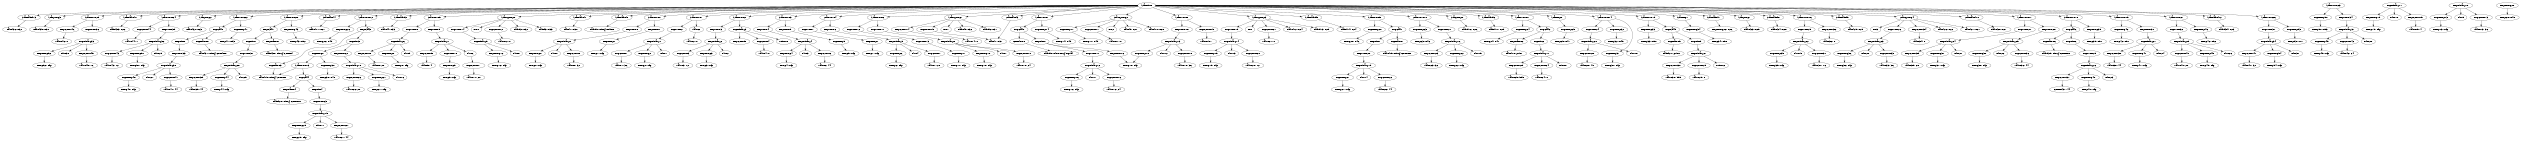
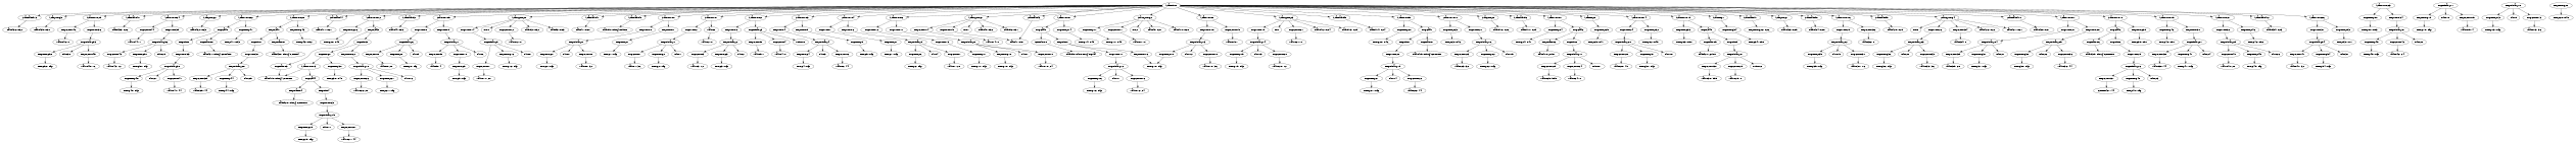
  digraph {
    ordering=out
    ExpMem37
    ExpBinary34
    ExpConst47
    ExpTemp54
    Plus31
    "Value47: 32"
    "Temp54: $fp"
    StatLabel13
    "Label36: L32"
    StatJump3
    "Label35: L30"
    ExpConst46
    "Value46: 0"
    StatMove25
    ExpMem36
    ExpBinary33
    ExpTemp52
    Plus30
    ExpConst45
    "Temp52: $fp"
    "Value45: 16"
    StatLabel11
    "Label33: L22"
    ExpConst44
    "Value44: 1"
    StatMove24
    ExpMem35
    ExpBinary32
    ExpConst43
    ExpTemp51
    Plus29
    "Value43: 12"
    "Temp51: $fp"
    StatJump2
    "Label32: L23"
    ExpTemp50
    "Temp50: T53"
    ExpMem34
    ExpBinary31
    ExpTemp49
    ExpConst42
    Plus28
    "Temp49: $fp"
    "Value42: 24"
    ExpList8
    ExpMem33
    ExpBinary30
    ExpTemp48
    Plus27
    ExpConst41
    "Temp48: $fp"
    "Value41: 44"
    ExpCall8
    ExpName8
    "Label31: List@GetElem"
    StatMove22
    ExpTemp47
    "Temp47: T53"
    ExpMem32
    ExpBinary29
    ExpConst40
    ExpTemp45
    Plus26
    "Value40: 20"
    "Temp45: $fp"
    ExpList7
    ExpMem31
    ExpBinary28
    ExpConst39
    ExpTemp44
    Plus25
    "Value39: 44"
    "Temp44: $fp"
    ExpCall7
    ExpName7
    "Label30: List@GetEnd"
    StatMove20
    ExpTemp43
    "Temp43: T52"
    ExpTemp42
    "Temp42: T51"
    ExpMem30
    ExpBinary27
    ExpConst38
    ExpTemp41
    Plus24
    "Value38: 44"
    "Temp41: $fp"
    ExpMem18
    ExpBinary13
    ExpTemp18
    Plus12
    ExpConst18
    "Temp18: $fp"
    "Value18: 36"
    StatLabel4
    "Label11: L27"
    ExpTemp23
    "Temp23: T46"
    ExpName5
    "Label21: print"
    ExpTemp15
    "Temp15: $fp"
    n104 [label=GetElem0]
    ExpCall0
    ExpList0
    "Label8: Element@Equal"
    ExpMem17
    ExpMem16
    ExpBinary12
    ExpConst19
    "Value19: 1"
    StatMove12
    ExpTemp26
    ExpCall3
    "Temp26: T49"
    ExpName3
    ExpList3
    "Label19: List@SetNext"
    ExpEseq0
    ExpMem22
    ExpTemp16
    Plus11
    ExpConst16
    "Temp16: $fp"
    "Value16: 24"
    ExpBinary10
    ExpTemp13
    Plus9
    ExpConst13
    "Temp13: $fp"
    "Value13: 36"
    ExpConst35
    "Value35: 28"
    ExpConst25
    "Value25: 555"
    StatMove13
    ExpTemp30
    ExpBinary18
    StatLabel2
    "Label4: L33"
    StatMove5
    ExpMem8
    ExpMem9
    ExpBinary6
    ExpBinary7
    ExpConst8
    ExpTemp8
    Plus5
    ExpConst9
    ExpMem10
    Plus6
    ExpConst14
    "Value14: 0"
    "Value9: 4"
    "Value8: 20"
    ExpTemp20
    "Temp20: T46"
    ExpMem14
    ExpBinary9
    ExpConst11
    ExpTemp12
    Plus8
    "Value11: 20"
    "Temp12: $fp"
    StatCJump0
    NE0
    ExpConst12
    "Label2: L32"
    "Label3: L33"
    "Value12: 0"
    StatLabel1
    "Label1: L30"
    ExpMem12
    ExpMem13
    ExpTemp11
    "Temp11: $fp"
    ExpBinary23
    ExpTemp36
    Plus20
    ExpConst33
    "Temp36: $fp"
    "Value33: 36"
    StatList0
    StatLabel0
    StatMove0
    StatMove1
    StatMove2
    StatMove3
    StatMove4
    StatMove6
    StatCJump1
    StatLabel3
    StatMove7
    StatCJump2
    StatMove8
    StatCJump3
    StatLabel5
    StatMove9
    StatMove10
    StatJump0
    StatLabel6
    StatMove11
    StatExp0
    StatMove14
    StatMove15
    StatExp1
    StatLabel7
    StatJump1
    StatLabel8
    StatMove16
    StatLabel9
    StatCJump4
    StatLabel10
    StatMove17
    StatMove18
    StatMove19
    StatMove21
    StatLabel12
    StatMove26
    "Label0: List@Delete"
    ExpMem0
    ExpMem1
    ExpMem2
    n225 [label=Value2]
    ExpMem3
    ExpBinary3
    ExpMem4
    ExpMem5
    ExpMem7
    ExpMem6
    ExpMem11
    ExpMem15
    NE1
    "Label5: L32"
    "Label6: L31"
    "Label7: L31"
    ExpTemp14
    ExpTemp17
    ExpConst17
    NE2
    "Label9: L27"
    "Label10: L28"
    ExpMem19
    LT0
    ExpConst21
    "Label12: L24"
    "Label13: L25"
    "Label14: L24"
    ExpCall1
    ExpMem21
    "Label16: L26"
    "Label17: L25"
    ExpTemp24
    ExpCall2
    ExpTemp25
    ExpMem24
    ExpTemp32
    ExpTemp33
    ExpCall5
    ExpTemp34
    n262 [label="ExpTemp22: L26"]
    "Label23: L29"
    "Label24: L28"
    ExpMem25
    ExpConst32
    "Label25: L29"
    NE3
    ExpMem26
    ExpConst34
    "Label26: L22"
    "Label27: L21"
    "Label28: L21"
    ExpMem27
    ExpMem28
    ExpCall6
    ExpTemp39
    ExpTemp46
    StatMove23
    "Label34: L23"
    ExpTemp53
    ExpBinary0
    ExpTemp1
    ExpBinary1
    "Value2: 0"
    ExpBinary2
    ExpConst5
    ExpConst4
    Minus0
    ExpBinary4
    ExpTemp5
    ExpTemp7
    ExpBinary5
    ExpBinary8
    "Temp14: T45"
    "Temp17: T45"
    "Value17: 0"
    ExpBinary14
    "Value21: 0"
    ExpList1
    ExpName1
    ExpBinary16
    "Temp24: T47"
    ExpName2
    ExpList2
    "Temp25: T47"
    ExpBinary20
    "Temp32: T49"
    "Temp33: T50"
    ExpList5
    "Temp34: T50"
    ExpBinary22
    "Value32: 0"
    "Value34: 0"
    ExpBinary24
    ExpBinary25
    ExpName6
    ExpList6
    "Temp39: T51"
    "Temp46: T52"
    "Temp53: $rv"
    ExpTemp35
    Plus19
    ExpConst31
    ExpCall4
    "Temp30: T48"
    ExpName4
    ExpList4
    ExpTemp28
    "Temp28: T48"
    ExpTemp10
    Plus7
    ExpConst10
    "Temp10: $fp"
    "Value10: 24"
    "Label18: print"
    ExpBinary17
    n338 [label="GetEnd37: 44"]
    ExpConst37
    ExpTemp9
    "Temp9: $fp"
    ExpConst30
    "Value30: 555"
    "Label29: List@GetNext"
    ExpMem29
    ExpBinary26
    "Temp8: $fp"
    ExpConst3
    "Value3: 12"
    ExpConst1
    ExpTemp2
    Plus1
    "Value1: 36"
    ExpTemp0
    Plus0
    ExpConst0
    "Temp0: $fp"
    "Value0: 32"
    ExpBinary11
    Plus10
    ExpConst15
    "Value15: 4"
    ExpTemp19
    Plus13
    ExpConst20
    "Temp19: $fp"
    "Value20: 12"
    "Temp1: $fp"
    ExpConst26
    "Value26: 28"
    "Temp7: $fp"
    ExpBinary21
+   "Value5: 1"
    ExpConst23
    ExpTemp22
    Plus15
    "Value23: 32"
    "Temp22: $fp"
    "Temp2: $fp"
    ExpTemp3
    Plus2
    "Temp3: $fp"
    "Temp35: $fp"
    "Value31: 16"
    ExpTemp4
    Plus3
    ExpConst6
    "Temp4: $fp"
    "Value6: 44"
    ExpMem20
    ExpBinary15
    ExpTemp21
    Plus14
    ExpConst22
    "Temp5: $fp"
    ExpConst24
    Minus1
    "Value24: 0"
    ExpTemp37
    Plus21
    "Temp37: $fp"
    ExpTemp40
    Plus23
    "Temp40: $fp"
    ExpTemp6
    Plus4
    ExpConst7
    "Temp6: $fp"
    "Value7: 28"
    "Value4: 0"
    "Label20: List@GetNext"
    ExpMem23
    ExpBinary19
    "Label15: List@GetNext"
    ExpConst28
    ExpTemp31
    Plus18
    "Value28: 40"
    "Temp31: $fp"
    "Temp21: $fp"
    "Value22: 44"
    ExpConst29
    "Value29: 0"
    ExpTemp27
    "Temp27: $fp"
    ExpTemp29
    Plus17
    ExpConst27
    Plus16
    "Temp29: $fp"
    "Value27: 44"
    ExpTemp38
    Plus22
    ExpConst36
    "Temp38: $fp"
    "Value36: 44"
    Minus2
    ExpMem37 -> ExpBinary34
    ExpBinary34 -> ExpConst47
    ExpBinary34 -> ExpTemp54
    ExpBinary34 -> Plus31
    ExpConst47 -> "Value47: 32"
    ExpTemp54 -> "Temp54: $fp"
    StatLabel13 -> "Label36: L32"
    StatJump3 -> "Label35: L30"
    ExpConst46 -> "Value46: 0"
    StatMove25 -> ExpConst46
    StatMove25 -> ExpMem36
+   ExpMem36 -> ExpBinary33
    ExpBinary33 -> ExpTemp52
    ExpBinary33 -> Plus30
    ExpBinary33 -> ExpConst45
    ExpTemp52 -> "Temp52: $fp"
    ExpConst45 -> "Value45: 16"
    StatLabel11 -> "Label33: L22"
    ExpConst44 -> "Value44: 1"
    StatMove24 -> ExpConst44
    StatMove24 -> ExpMem35
    ExpMem35 -> ExpBinary32
    ExpBinary32 -> ExpConst43
    ExpBinary32 -> ExpTemp51
    ExpBinary32 -> Plus29
    ExpConst43 -> "Value43: 12"
    ExpTemp51 -> "Temp51: $fp"
    StatJump2 -> "Label32: L23"
    ExpTemp50 -> "Temp50: T53"
    ExpMem34 -> ExpBinary31
    ExpBinary31 -> ExpTemp49
    ExpBinary31 -> ExpConst42
    ExpBinary31 -> Plus28
    ExpTemp49 -> "Temp49: $fp"
    ExpConst42 -> "Value42: 24"
    ExpList8 -> ExpMem33
    ExpMem33 -> ExpBinary30
    ExpBinary30 -> ExpTemp48
    ExpBinary30 -> Plus27
    ExpBinary30 -> ExpConst41
    ExpTemp48 -> "Temp48: $fp"
    ExpConst41 -> "Value41: 44"
    ExpCall8 -> ExpList8
    ExpCall8 -> ExpName8
    ExpName8 -> "Label31: List@GetElem"
    StatMove22 -> ExpCall8
    StatMove22 -> ExpTemp47
    ExpTemp47 -> "Temp47: T53"
    ExpMem32 -> ExpBinary29
    ExpBinary29 -> ExpConst40
    ExpBinary29 -> ExpTemp45
    ExpBinary29 -> Plus26
    ExpConst40 -> "Value40: 20"
    ExpTemp45 -> "Temp45: $fp"
    ExpList7 -> ExpMem31
    ExpMem31 -> ExpBinary28
    ExpBinary28 -> ExpConst39
    ExpBinary28 -> ExpTemp44
    ExpBinary28 -> Plus25
    ExpConst39 -> "Value39: 44"
    ExpTemp44 -> "Temp44: $fp"
    ExpCall7 -> ExpList7
    ExpCall7 -> ExpName7
    ExpName7 -> "Label30: List@GetEnd"
    StatMove20 -> ExpCall7
    StatMove20 -> ExpTemp43
    ExpTemp43 -> "Temp43: T52"
    ExpTemp42 -> "Temp42: T51"
    ExpMem30 -> ExpBinary27
    ExpBinary27 -> ExpConst38
    ExpBinary27 -> ExpTemp41
    ExpBinary27 -> Plus24
    ExpConst38 -> "Value38: 44"
    ExpTemp41 -> "Temp41: $fp"
    ExpMem18 -> ExpBinary13
    ExpBinary13 -> ExpTemp18
    ExpBinary13 -> Plus12
    ExpBinary13 -> ExpConst18
    ExpTemp18 -> "Temp18: $fp"
    ExpConst18 -> "Value18: 36"
    StatLabel4 -> "Label11: L27"
    ExpTemp23 -> "Temp23: T46"
    ExpName5 -> "Label21: print"
    ExpTemp15 -> "Temp15: $fp"
    n104 -> "Label8: Element@Equal"
    ExpCall0 -> n104
    ExpCall0 -> ExpList0
    ExpList0 -> ExpMem17
    ExpList0 -> ExpMem16
    ExpMem17 -> ExpBinary12
    ExpMem16 -> "Temp18: $fp"
    ExpBinary12 -> ExpTemp16
    ExpBinary12 -> Plus11
    ExpBinary12 -> ExpConst16
    ExpConst19 -> "Value19: 1"
    StatMove12 -> ExpTemp26
    StatMove12 -> ExpCall3
    ExpTemp26 -> "Temp26: T49"
    ExpCall3 -> ExpName3
    ExpCall3 -> ExpList3
    ExpName3 -> "Label19: List@SetNext"
    ExpList3 -> ExpEseq0
    ExpList3 -> ExpMem22
    ExpEseq0 -> StatMove13
    ExpEseq0 -> ExpTemp30
    ExpMem22 -> ExpBinary18
    ExpTemp16 -> "Temp16: $fp"
    ExpConst16 -> "Value16: 24"
    ExpBinary10 -> ExpTemp13
    ExpBinary10 -> Plus9
    ExpBinary10 -> ExpConst13
    ExpTemp13 -> "Temp13: $fp"
    ExpConst13 -> "Value13: 36"
    ExpConst35 -> "Value35: 28"
    ExpConst25 -> "Value25: 555"
    StatMove13 -> "Label19: List@SetNext"
    StatMove13 -> ExpCall4
    ExpTemp30 -> "Temp30: T48"
    ExpBinary18 -> ExpConst26
    ExpBinary18 -> ExpTemp27
    ExpBinary18 -> Plus16
    StatLabel2 -> "Label4: L33"
    StatMove5 -> ExpMem8
    StatMove5 -> ExpMem9
    ExpMem8 -> ExpBinary6
    ExpMem9 -> ExpBinary7
    ExpBinary6 -> ExpConst8
    ExpBinary6 -> ExpTemp8
    ExpBinary6 -> Plus5
    ExpBinary7 -> ExpConst9
    ExpBinary7 -> ExpMem10
    ExpBinary7 -> Plus6
    ExpConst8 -> "Value8: 20"
    ExpTemp8 -> "Temp8: $fp"
    ExpConst9 -> "Value9: 4"
    ExpMem10 -> ExpTemp9
    ExpConst14 -> "Value14: 0"
    ExpTemp20 -> "Temp20: T46"
    ExpMem14 -> ExpBinary9
-   Plus6 -> ExpConst11
+   ExpBinary9 -> ExpConst11
    ExpBinary9 -> ExpTemp12
    ExpBinary9 -> Plus8
    ExpConst11 -> "Value11: 20"
    ExpTemp12 -> "Temp12: $fp"
    StatCJump0 -> ExpMem14
    StatCJump0 -> NE0
    StatCJump0 -> ExpConst12
    StatCJump0 -> "Label2: L32"
    StatCJump0 -> "Label3: L33"
    ExpConst12 -> "Value12: 0"
    StatLabel1 -> "Label1: L30"
    ExpMem12 -> ExpMem13
    ExpMem13 -> ExpTemp11
    ExpTemp11 -> "Temp11: $fp"
    ExpBinary23 -> ExpTemp36
    ExpBinary23 -> Plus20
    ExpBinary23 -> ExpConst33
    ExpTemp36 -> "Temp36: $fp"
    ExpConst33 -> "Value33: 36"
    StatList0 -> StatLabel13
    StatList0 -> StatJump3
    StatList0 -> StatMove25
    StatList0 -> StatLabel11
    StatList0 -> StatMove24
    StatList0 -> StatJump2
    StatList0 -> StatMove22
    StatList0 -> StatMove20
    StatList0 -> StatLabel4
    StatList0 -> StatMove12
    StatList0 -> StatLabel2
    StatList0 -> StatMove5
    StatList0 -> StatCJump0
    StatList0 -> StatLabel1
    StatList0 -> StatLabel0
    StatList0 -> StatMove0
    StatList0 -> StatMove1
    StatList0 -> StatMove2
    StatList0 -> StatMove3
    StatList0 -> StatMove4
    StatList0 -> StatMove6
    StatList0 -> StatCJump1
    StatList0 -> StatLabel3
    StatList0 -> StatMove7
    StatList0 -> StatCJump2
    StatList0 -> StatMove8
    StatList0 -> StatCJump3
    StatList0 -> StatLabel5
    StatList0 -> StatMove9
    StatList0 -> StatMove10
    StatList0 -> StatJump0
    StatList0 -> StatLabel6
    StatList0 -> StatMove11
    StatList0 -> StatExp0
    StatList0 -> StatMove14
    StatList0 -> StatMove15
    StatList0 -> StatExp1
    StatList0 -> StatLabel7
    StatList0 -> StatJump1
    StatList0 -> StatLabel8
    StatList0 -> StatMove16
    StatList0 -> StatLabel9
    StatList0 -> StatCJump4
    StatList0 -> StatLabel10
    StatList0 -> StatMove17
    StatList0 -> StatMove18
    StatList0 -> StatMove19
    StatList0 -> StatMove21
    StatList0 -> StatLabel12
    StatList0 -> StatMove26
    StatLabel0 -> "Label0: List@Delete"
    StatMove0 -> ExpMem0
    StatMove0 -> ExpMem1
    StatMove1 -> ExpMem2
    StatMove1 -> n225
    StatMove2 -> ExpMem3
    StatMove2 -> ExpBinary3
    StatMove3 -> ExpMem4
    StatMove3 -> ExpMem5
    StatMove4 -> ExpMem7
    StatMove4 -> ExpMem6
    StatMove6 -> ExpMem12
    StatMove6 -> ExpMem11
    StatCJump1 -> ExpConst14
    StatCJump1 -> ExpMem15
    StatCJump1 -> NE1
    StatCJump1 -> "Label5: L32"
    StatCJump1 -> "Label6: L31"
    StatLabel3 -> "Label7: L31"
    StatMove7 -> ExpCall0
    StatMove7 -> ExpTemp14
    StatCJump2 -> ExpTemp17
    StatCJump2 -> ExpConst17
    StatCJump2 -> NE2
    StatCJump2 -> "Label9: L27"
    StatCJump2 -> "Label10: L28"
    StatMove8 -> ExpMem18
    StatMove8 -> ExpConst19
    StatCJump3 -> ExpMem19
    StatCJump3 -> LT0
    StatCJump3 -> ExpConst21
    StatCJump3 -> "Label12: L24"
    StatCJump3 -> "Label13: L25"
    StatLabel5 -> "Label14: L24"
    StatMove9 -> ExpTemp20
    StatMove9 -> ExpCall1
    StatMove10 -> ExpTemp23
    StatMove10 -> ExpMem21
    StatJump0 -> "Label16: L26"
    StatLabel6 -> "Label17: L25"
    StatMove11 -> ExpTemp24
    StatMove11 -> ExpCall2
    StatExp0 -> ExpTemp25
    StatMove14 -> ExpMem24
    StatMove14 -> ExpTemp32
    StatMove15 -> ExpTemp33
    StatMove15 -> ExpCall5
    StatExp1 -> ExpTemp34
    StatLabel7 -> n262
    StatJump1 -> "Label23: L29"
    StatLabel8 -> "Label24: L28"
    StatMove16 -> ExpMem25
    StatMove16 -> ExpConst32
    StatLabel9 -> "Label25: L29"
    StatCJump4 -> NE3
    StatCJump4 -> ExpMem26
    StatCJump4 -> ExpConst34
    StatCJump4 -> "Label26: L22"
    StatCJump4 -> "Label27: L21"
    StatLabel10 -> "Label28: L21"
    StatMove17 -> ExpMem27
    StatMove17 -> ExpMem28
    StatMove18 -> ExpCall6
    StatMove18 -> ExpTemp39
    StatMove19 -> ExpTemp42
    StatMove19 -> ExpMem30
    StatMove21 -> ExpMem32
    StatMove21 -> ExpTemp46
    StatLabel12 -> "Label34: L23"
    StatMove26 -> ExpMem37
    StatMove26 -> ExpTemp53
    ExpMem0 -> ExpBinary0
    ExpMem1 -> ExpTemp1
    ExpMem2 -> ExpBinary1
    n225 -> "Value2: 0"
    ExpMem3 -> ExpBinary2
    ExpBinary3 -> ExpConst5
    ExpBinary3 -> ExpConst4
    ExpBinary3 -> Minus0
    ExpMem4 -> ExpBinary4
    ExpMem5 -> ExpTemp5
    ExpMem7 -> ExpTemp7
    ExpMem6 -> ExpBinary5
    ExpMem11 -> ExpBinary8
    ExpMem15 -> "Label7: L31"
    ExpTemp14 -> "Temp14: T45"
    ExpTemp17 -> "Temp17: T45"
    ExpConst17 -> "Value17: 0"
    ExpMem19 -> ExpBinary14
    ExpConst21 -> "Value21: 0"
    ExpCall1 -> ExpList1
    ExpCall1 -> ExpName1
    ExpMem21 -> ExpBinary16
    ExpTemp24 -> "Temp24: T47"
    ExpCall2 -> ExpName2
    ExpCall2 -> ExpList2
    ExpTemp25 -> "Temp25: T47"
    ExpMem24 -> ExpBinary20
    ExpTemp32 -> "Temp32: T49"
    ExpTemp33 -> "Temp33: T50"
    ExpCall5 -> ExpName5
    ExpCall5 -> ExpList5
    ExpTemp34 -> "Temp34: T50"
    ExpMem25 -> ExpBinary22
    ExpConst32 -> "Value32: 0"
    ExpMem26 -> ExpBinary23
    ExpConst34 -> "Value34: 0"
    ExpMem27 -> ExpBinary24
    ExpMem28 -> ExpBinary25
    ExpCall6 -> ExpName6
    ExpCall6 -> ExpList6
    ExpTemp39 -> "Temp39: T51"
    ExpTemp46 -> "Temp46: T52"
    StatMove23 -> ExpTemp50
    StatMove23 -> ExpMem34
    ExpTemp53 -> "Temp53: $rv"
    ExpBinary0 -> ExpTemp0
    ExpBinary0 -> Plus0
    ExpBinary0 -> ExpConst0
    ExpTemp1 -> "Temp1: $fp"
    ExpBinary1 -> ExpConst1
    ExpBinary1 -> ExpTemp2
    ExpBinary1 -> Plus1
    ExpBinary2 -> ExpConst3
    ExpBinary2 -> ExpTemp3
    ExpBinary2 -> Plus2
+   ExpConst5 -> "Value5: 1"
    ExpConst4 -> "Value4: 0"
    ExpBinary4 -> ExpTemp4
    ExpBinary4 -> Plus3
    ExpBinary4 -> ExpConst6
    ExpTemp5 -> "Temp5: $fp"
    ExpTemp7 -> "Temp7: $fp"
    ExpBinary5 -> ExpTemp6
    ExpBinary5 -> Plus4
    ExpBinary5 -> ExpConst7
    ExpBinary8 -> ExpTemp10
    ExpBinary8 -> Plus7
    ExpBinary8 -> ExpConst10
    ExpBinary14 -> ExpTemp19
    ExpBinary14 -> Plus13
    ExpBinary14 -> ExpConst20
    ExpList1 -> ExpMem20
    ExpName1 -> "Label15: List@GetNext"
    ExpBinary16 -> ExpConst23
    ExpBinary16 -> ExpTemp22
    ExpBinary16 -> Plus15
    ExpName2 -> "Label18: print"
    ExpList2 -> ExpBinary17
    ExpBinary20 -> ExpConst28
-   StatMove14 -> ExpTemp31
+   ExpBinary20 -> ExpTemp31
    ExpBinary20 -> Plus18
    ExpList5 -> ExpBinary21
    ExpBinary22 -> ExpTemp35
    ExpBinary22 -> Plus19
    ExpBinary22 -> ExpConst31
    ExpBinary24 -> ExpConst35
    ExpBinary24 -> ExpTemp37
    ExpBinary24 -> Plus21
    ExpBinary25 -> ExpTemp38
    ExpBinary25 -> Plus22
    ExpBinary25 -> ExpConst36
    ExpName6 -> "Label29: List@GetNext"
    ExpList6 -> ExpMem29
    ExpTemp35 -> "Temp35: $fp"
    ExpConst31 -> "Value31: 16"
    ExpCall4 -> ExpName4
    ExpCall4 -> ExpList4
    ExpName4 -> "Label20: List@GetNext"
    ExpList4 -> ExpMem23
    ExpTemp28 -> "Temp28: T48"
    ExpTemp10 -> "Temp10: $fp"
    ExpConst10 -> "Value10: 24"
    ExpBinary17 -> ExpConst25
    ExpBinary17 -> ExpConst24
    ExpBinary17 -> Minus1
    ExpConst37 -> n338
    ExpTemp9 -> "Temp9: $fp"
    ExpConst30 -> "Value30: 555"
    ExpMem29 -> ExpBinary26
    ExpBinary26 -> ExpConst37
    ExpBinary26 -> ExpTemp40
    ExpBinary26 -> Plus23
    ExpConst3 -> "Value3: 12"
    ExpConst1 -> "Value1: 36"
    ExpTemp2 -> "Temp2: $fp"
    ExpTemp0 -> "Temp0: $fp"
    ExpConst0 -> "Value0: 32"
    ExpBinary11 -> ExpTemp15
    ExpBinary11 -> Plus10
    ExpBinary11 -> ExpConst15
    ExpConst15 -> "Value15: 4"
    ExpTemp19 -> "Temp19: $fp"
    ExpConst20 -> "Value20: 12"
    ExpConst26 -> "Value26: 28"
    ExpBinary21 -> ExpConst30
    ExpBinary21 -> ExpConst29
    ExpBinary21 -> Minus2
    ExpConst23 -> "Value23: 32"
    ExpTemp22 -> "Temp22: $fp"
    ExpTemp3 -> "Temp3: $fp"
    ExpTemp4 -> "Temp4: $fp"
    ExpConst6 -> "Value6: 44"
    ExpMem20 -> ExpBinary15
    ExpBinary15 -> ExpTemp21
    ExpBinary15 -> Plus14
    ExpBinary15 -> ExpConst22
    ExpTemp21 -> "Temp21: $fp"
    ExpConst22 -> "Value22: 44"
    ExpConst24 -> "Value24: 0"
    ExpTemp37 -> "Temp37: $fp"
    ExpTemp40 -> "Temp40: $fp"
    ExpTemp6 -> "Temp6: $fp"
    ExpConst7 -> "Value7: 28"
    ExpMem23 -> ExpBinary19
    ExpBinary19 -> ExpTemp29
    ExpBinary19 -> Plus17
    ExpBinary19 -> ExpConst27
    ExpConst28 -> "Value28: 40"
    ExpTemp31 -> "Temp31: $fp"
    ExpConst29 -> "Value29: 0"
    ExpTemp27 -> "Temp27: $fp"
    ExpTemp29 -> "Temp29: $fp"
    ExpConst27 -> "Value27: 44"
    ExpTemp38 -> "Temp38: $fp"
    ExpConst36 -> "Value36: 44"
  }
